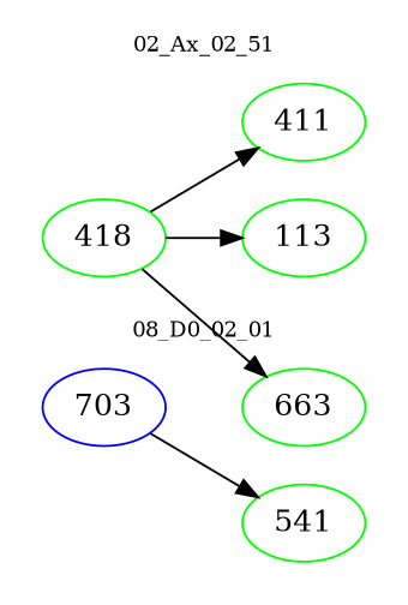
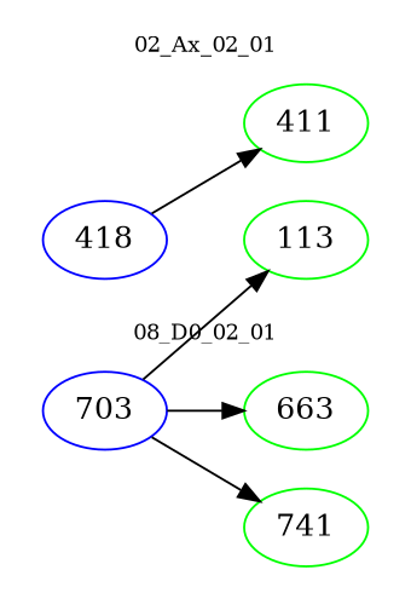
  digraph {
    rankdir=LR
    node [color=green]
    edge [color=black]
-   n1 [label=418]
+   n1 [color=blue label=418]
    n2 [label=411]
    n3 [label=113]
    n4 [color=blue label=703]
    n5 [label=663]
-   n6 [label=541]
+   n6 [label=741]
    subgraph cluster_1 {
      color=white
      fontsize=10
-     label="02_Ax_02_51"
+     label="02_Ax_02_01"
      n1
      n2
      n3
    }
    subgraph cluster_2 {
      color=white
      fontsize=10
      label="08_D0_02_01"
      n4
      n5
      n6
    }
    n1 -> n2
-   n1 -> n3
-   n1 -> n5
+   n4 -> n3
+   n4 -> n5
    n4 -> n6
  }
